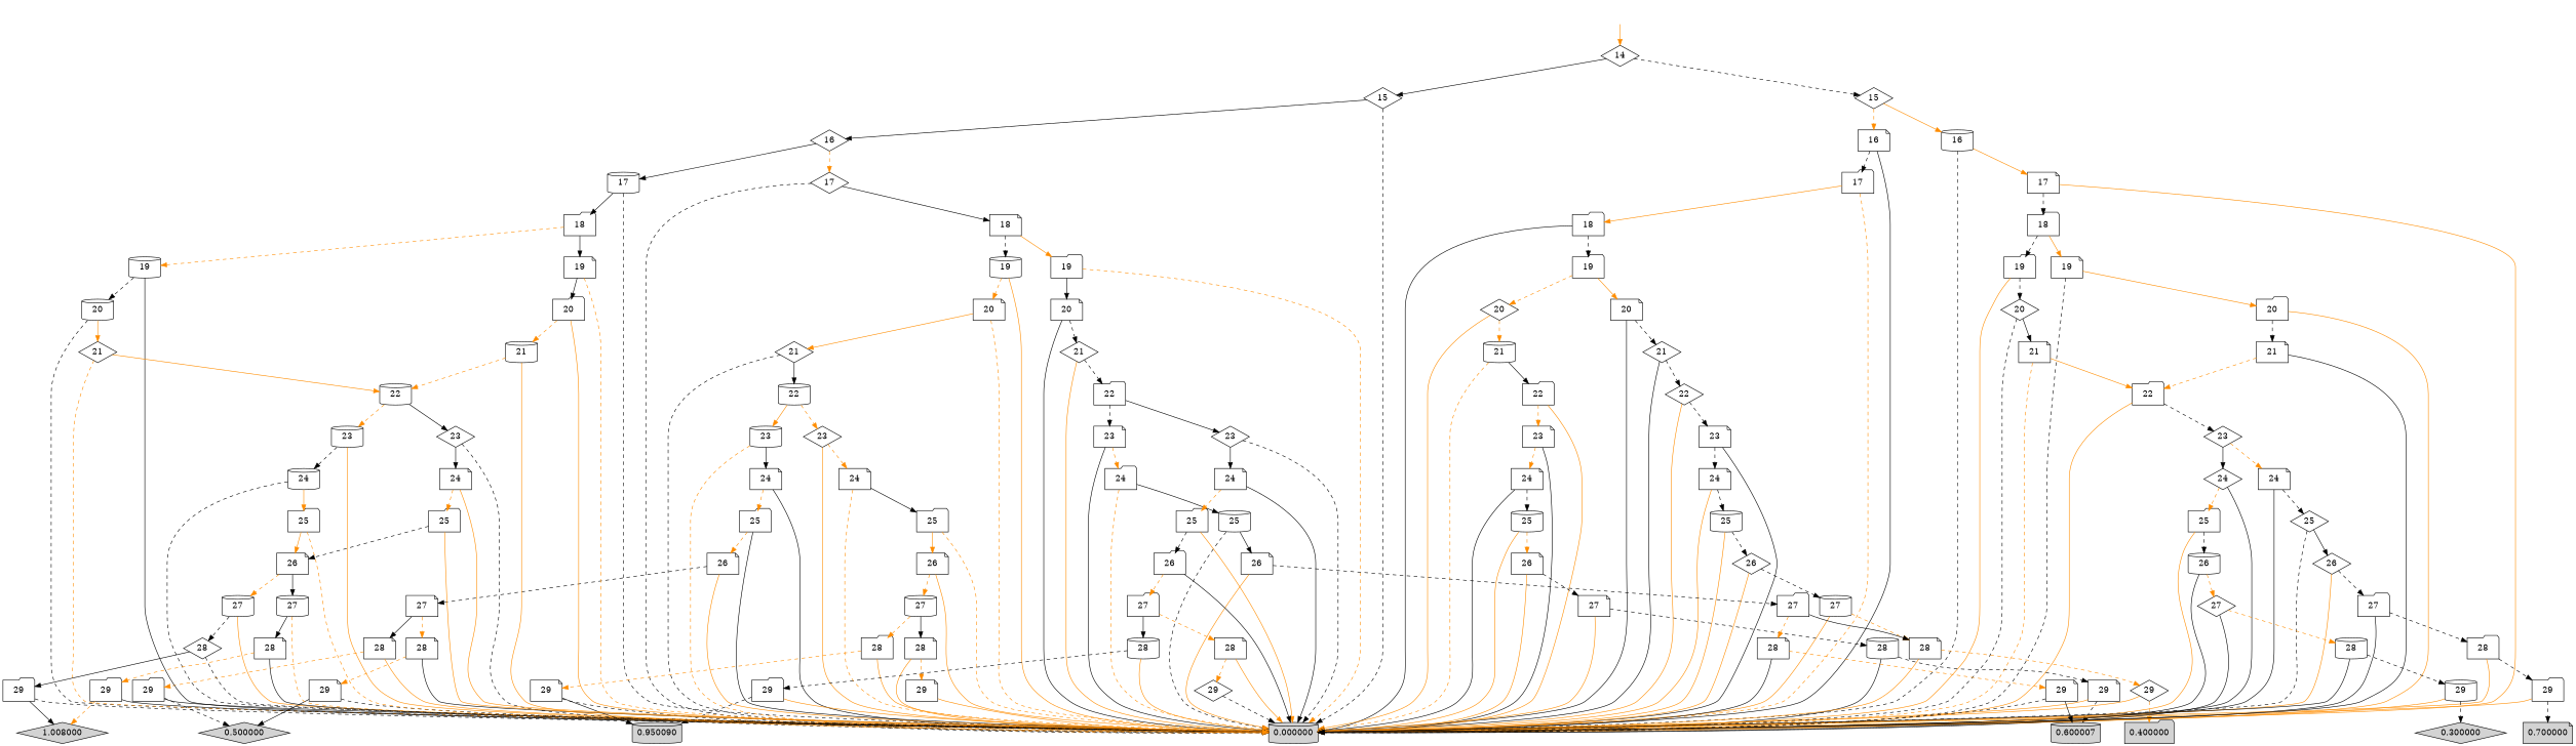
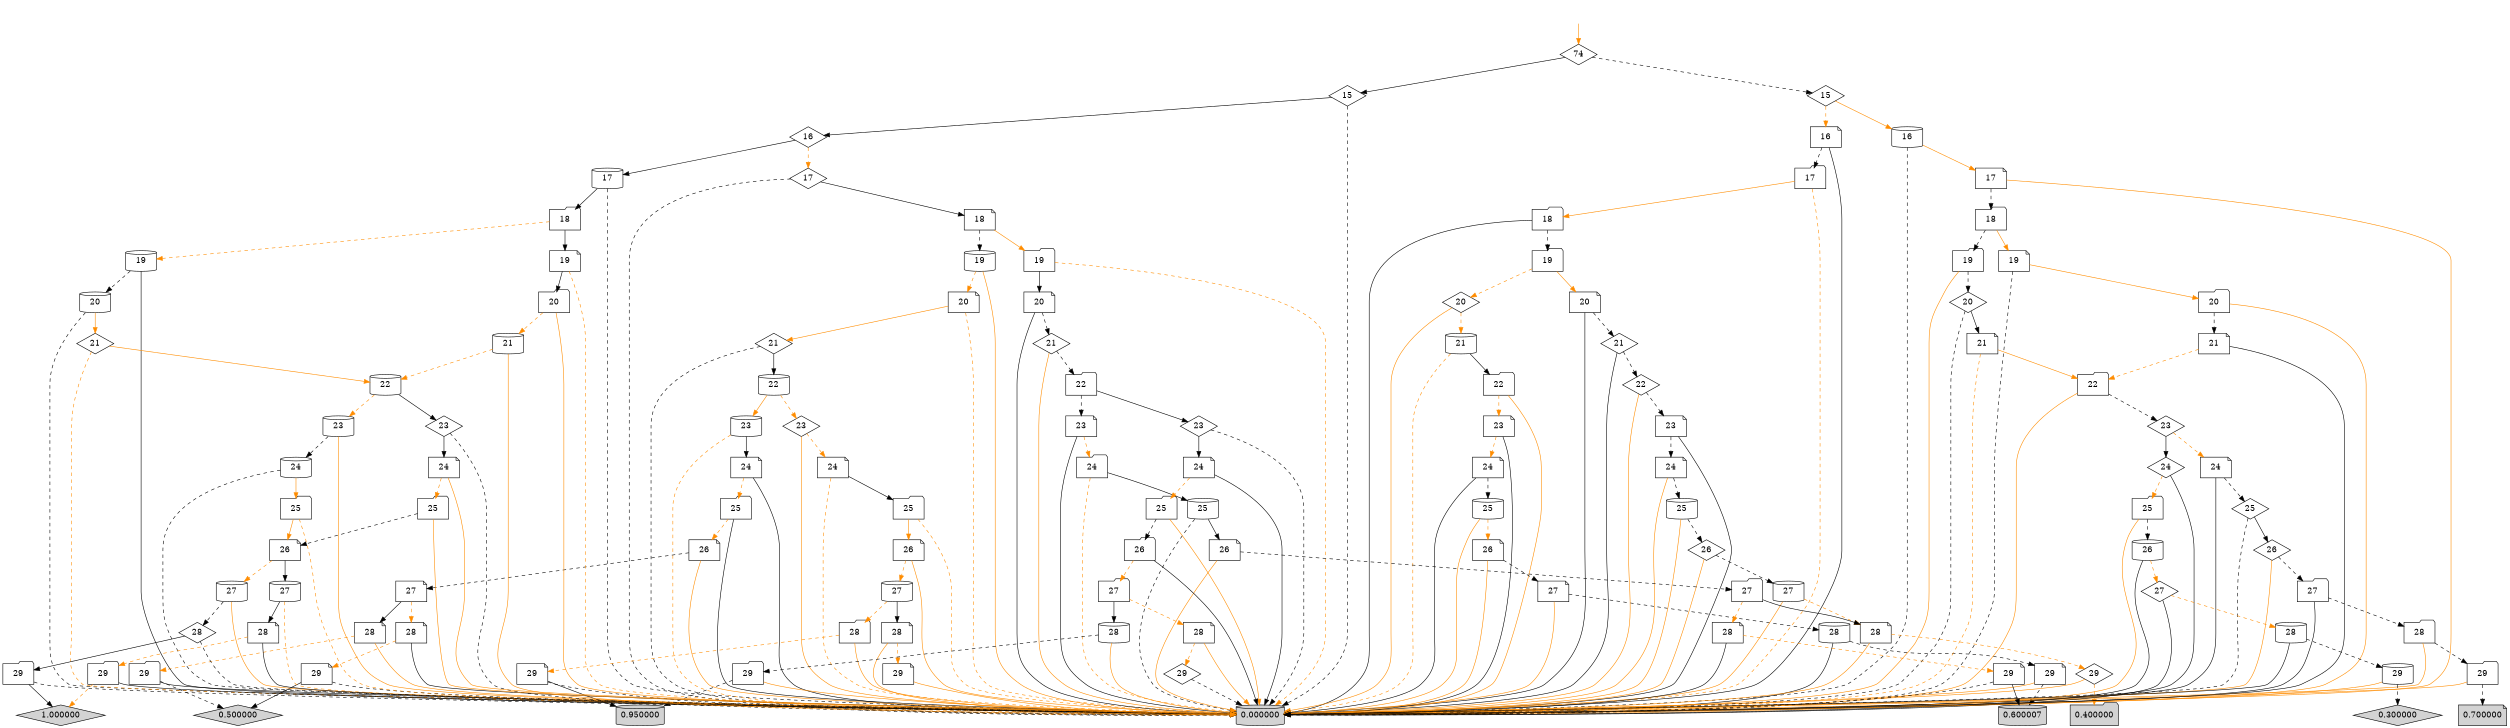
  digraph {
    node [shape=note]
    edge [arrowtail=none color=black dir=both style=solid]
    root [style=invis shape=""]
-   n2 [label=14 shape=diamond]
+   n2 [label=74 shape=diamond]
    n3 [label=15 shape=diamond]
    n4 [label=15 shape=diamond]
    n5 [label=16]
    n6 [label=16 shape=cylinder]
    n7 [label=0.000000 shape=cylinder style=filled]
    n8 [label=16 shape=diamond]
    n9 [label=17 shape=folder]
    n10 [label=17]
    n11 [label=18 shape=folder]
    n12 [label=19 shape=folder]
    n13 [label=20 shape=diamond]
    n14 [label=20]
    n15 [label=21 shape=cylinder]
    n16 [label=21 shape=diamond]
    n17 [label=22 shape=folder]
    n18 [label=23]
    n19 [label=24]
    n20 [label=25 shape=cylinder]
    n21 [label=26]
    n22 [label=27]
    n23 [label=28 shape=cylinder]
    n24 [label=29]
    n25 [label=0.600007 shape=cylinder style=filled]
    n26 [label=22 shape=diamond]
    n27 [label=23]
    n28 [label=24]
    n29 [label=25 shape=cylinder]
    n30 [label=26 shape=diamond]
    n31 [label=27 shape=cylinder]
    n32 [label=28]
    n33 [label=29 shape=diamond]
    n34 [label=0.400000 shape=folder style=filled]
    n35 [label=18 shape=folder]
    n36 [label=19 shape=folder]
    n37 [label=19]
    n38 [label=20 shape=diamond]
    n39 [label=20 shape=folder]
    n40 [label=21]
    n41 [label=22 shape=folder]
    n42 [label=23 shape=diamond]
    n43 [label=24]
    n44 [label=24 shape=diamond]
    n45 [label=25 shape=diamond]
    n46 [label=25 shape=folder]
    n47 [label=26 shape=diamond]
    n48 [label=27 shape=folder]
    n49 [label=28 shape=folder]
    n50 [label=29 shape=folder]
    n51 [label=0.700000 style=filled]
    n52 [label=26 shape=cylinder]
    n53 [label=27 shape=diamond]
    n54 [label=28 shape=cylinder]
    n55 [label=29 shape=cylinder]
    n56 [label=0.300000 shape=diamond style=filled]
    n57 [label=21]
    n58 [label=17 shape=diamond]
    n59 [label=17 shape=cylinder]
    n60 [label=18]
    n61 [label=18 shape=folder]
    n62 [label=19 shape=cylinder]
    n63 [label=19 shape=folder]
    n64 [label=20]
    n65 [label=20]
    n66 [label=21 shape=diamond]
    n67 [label=22 shape=cylinder]
    n68 [label=23 shape=diamond]
    n69 [label=23 shape=cylinder]
    n70 [label=24]
    n71 [label=24]
    n72 [label=25 shape=folder]
    n73 [label=26]
    n74 [label=27 shape=cylinder]
    n75 [label=28 shape=folder]
    n76 [label=28]
    n77 [label=29]
    n78 [label=29]
-   n79 [label=0.950090 shape=cylinder style=filled]
+   n79 [label=0.950000 shape=cylinder style=filled]
    n80 [label=25 shape=folder]
    n81 [label=26]
    n82 [label=27]
    n83 [label=28]
    n84 [label=28]
    n85 [label=29]
    n86 [label=29 shape=folder]
    n87 [label=0.500000 shape=diamond style=filled]
    n88 [label=21 shape=diamond]
    n89 [label=22 shape=folder]
    n90 [label=23]
    n91 [label=23 shape=diamond]
    n92 [label=24 shape=folder]
    n93 [label=24]
    n94 [label=25 shape=cylinder]
    n95 [label=26]
    n96 [label=27 shape=folder]
    n97 [label=28]
    n98 [label=29]
    n99 [label=25 shape=folder]
    n100 [label=26 shape=folder]
    n101 [label=27 shape=folder]
    n102 [label=28]
    n103 [label=28 shape=cylinder]
    n104 [label=29 shape=diamond]
    n105 [label=29 shape=folder]
    n106 [label=19 shape=cylinder]
    n107 [label=19]
    n108 [label=20 shape=cylinder]
    n109 [label=20 shape=folder]
    n110 [label=21 shape=diamond]
    n111 [label=22 shape=cylinder]
    n112 [label=23 shape=cylinder]
    n113 [label=23 shape=diamond]
    n114 [label=24 shape=cylinder]
    n115 [label=24]
    n116 [label=25 shape=folder]
    n117 [label=26]
    n118 [label=27 shape=cylinder]
    n119 [label=27 shape=cylinder]
    n120 [label=28 shape=diamond]
    n121 [label=28]
    n122 [label=29 shape=folder]
-   n123 [label=1.008000 shape=diamond style=filled]
+   n123 [label=1.000000 shape=diamond style=filled]
    n124 [label=29 shape=folder]
    n125 [label=25 shape=folder]
    n126 [label=21 shape=cylinder]
    root -> n2 [color=darkorange]
    n2 -> n3 [dir=forward style=dashed arrowtail=""]
    n2 -> n4
    n3 -> n5 [color=darkorange dir=forward style=dashed arrowtail=""]
    n3 -> n6 [color=darkorange]
    n4 -> n7 [dir=forward style=dashed arrowtail=""]
    n4 -> n8
    n5 -> n7
    n5 -> n9 [dir=forward style=dashed arrowtail=""]
    n6 -> n7 [dir=forward style=dashed arrowtail=""]
    n6 -> n10 [color=darkorange]
    n8 -> n58 [color=darkorange dir=forward style=dashed arrowtail=""]
    n8 -> n59
    n9 -> n7 [color=darkorange dir=forward style=dashed arrowtail=""]
    n9 -> n11 [color=darkorange]
    n10 -> n7 [color=darkorange]
    n10 -> n35 [dir=forward style=dashed arrowtail=""]
    n11 -> n7
    n11 -> n12 [dir=forward style=dashed arrowtail=""]
    n12 -> n13 [color=darkorange dir=forward style=dashed arrowtail=""]
    n12 -> n14 [color=darkorange]
    n13 -> n7 [color=darkorange]
    n13 -> n15 [color=darkorange dir=forward style=dashed arrowtail=""]
    n14 -> n7
    n14 -> n16 [dir=forward style=dashed arrowtail=""]
    n15 -> n7 [color=darkorange dir=forward style=dashed arrowtail=""]
    n15 -> n17
    n16 -> n7
    n16 -> n26 [dir=forward style=dashed arrowtail=""]
    n17 -> n7 [color=darkorange]
    n17 -> n18 [color=darkorange dir=forward style=dashed arrowtail=""]
    n18 -> n7
    n18 -> n19 [color=darkorange dir=forward style=dashed arrowtail=""]
    n19 -> n7
    n19 -> n20 [dir=forward style=dashed arrowtail=""]
    n20 -> n7 [color=darkorange]
    n20 -> n21 [color=darkorange dir=forward style=dashed arrowtail=""]
    n21 -> n7 [color=darkorange]
    n21 -> n22 [dir=forward style=dashed arrowtail=""]
    n22 -> n7 [color=darkorange]
    n22 -> n23 [dir=forward style=dashed arrowtail=""]
    n23 -> n7
    n23 -> n24 [dir=forward style=dashed arrowtail=""]
    n24 -> n7 [color=darkorange]
    n24 -> n25 [dir=forward style=dashed arrowtail=""]
    n26 -> n7 [color=darkorange]
    n26 -> n27 [dir=forward style=dashed arrowtail=""]
    n27 -> n7
    n27 -> n28 [dir=forward style=dashed arrowtail=""]
    n28 -> n7 [color=darkorange]
    n28 -> n29 [dir=forward style=dashed arrowtail=""]
    n29 -> n7 [color=darkorange]
    n29 -> n30 [dir=forward style=dashed arrowtail=""]
    n30 -> n7 [color=darkorange]
    n30 -> n31 [dir=forward style=dashed arrowtail=""]
    n31 -> n7 [color=darkorange]
    n31 -> n32 [color=darkorange dir=forward style=dashed arrowtail=""]
    n32 -> n7 [color=darkorange]
    n32 -> n33 [color=darkorange dir=forward style=dashed arrowtail=""]
    n33 -> n7 [color=darkorange]
    n33 -> n34 [color=darkorange dir=forward style=dashed arrowtail=""]
    n35 -> n36 [dir=forward style=dashed arrowtail=""]
    n35 -> n37 [color=darkorange]
    n36 -> n7 [color=darkorange]
    n36 -> n38 [dir=forward style=dashed arrowtail=""]
    n37 -> n7 [dir=forward style=dashed arrowtail=""]
    n37 -> n39 [color=darkorange]
    n38 -> n7 [dir=forward style=dashed arrowtail=""]
    n38 -> n40
    n39 -> n7 [color=darkorange]
    n39 -> n57 [dir=forward style=dashed arrowtail=""]
    n40 -> n7 [color=darkorange dir=forward style=dashed arrowtail=""]
    n40 -> n41 [color=darkorange]
    n41 -> n7 [color=darkorange]
    n41 -> n42 [dir=forward style=dashed arrowtail=""]
    n42 -> n43 [color=darkorange dir=forward style=dashed arrowtail=""]
    n42 -> n44
    n43 -> n7
    n43 -> n45 [dir=forward style=dashed arrowtail=""]
    n44 -> n7
    n44 -> n46 [color=darkorange dir=forward style=dashed arrowtail=""]
    n45 -> n7 [dir=forward style=dashed arrowtail=""]
    n45 -> n47
    n46 -> n7 [color=darkorange]
    n46 -> n52 [dir=forward style=dashed arrowtail=""]
    n47 -> n7 [color=darkorange]
    n47 -> n48 [dir=forward style=dashed arrowtail=""]
    n48 -> n7
    n48 -> n49 [dir=forward style=dashed arrowtail=""]
    n49 -> n7 [color=darkorange]
    n49 -> n50 [dir=forward style=dashed arrowtail=""]
    n50 -> n7 [color=darkorange]
    n50 -> n51 [dir=forward style=dashed arrowtail=""]
    n52 -> n7
    n52 -> n53 [color=darkorange dir=forward style=dashed arrowtail=""]
    n53 -> n7
    n53 -> n54 [color=darkorange dir=forward style=dashed arrowtail=""]
    n54 -> n7
    n54 -> n55 [dir=forward style=dashed arrowtail=""]
    n55 -> n7 [color=darkorange]
    n55 -> n56 [dir=forward style=dashed arrowtail=""]
    n57 -> n7
    n57 -> n41 [color=darkorange dir=forward style=dashed arrowtail=""]
    n58 -> n7 [dir=forward style=dashed arrowtail=""]
    n58 -> n60
    n59 -> n7 [dir=forward style=dashed arrowtail=""]
    n59 -> n61
    n60 -> n62 [dir=forward style=dashed arrowtail=""]
    n60 -> n63 [color=darkorange]
    n61 -> n106 [color=darkorange dir=forward style=dashed arrowtail=""]
    n61 -> n107
    n62 -> n7 [color=darkorange]
    n62 -> n64 [color=darkorange dir=forward style=dashed arrowtail=""]
    n63 -> n7 [color=darkorange dir=forward style=dashed arrowtail=""]
    n63 -> n65
    n64 -> n7 [color=darkorange dir=forward style=dashed arrowtail=""]
    n64 -> n66 [color=darkorange]
    n65 -> n7
    n65 -> n88 [dir=forward style=dashed arrowtail=""]
    n66 -> n7 [dir=forward style=dashed arrowtail=""]
    n66 -> n67
    n67 -> n68 [color=darkorange dir=forward style=dashed arrowtail=""]
    n67 -> n69 [color=darkorange]
    n68 -> n7 [color=darkorange]
    n68 -> n70 [color=darkorange dir=forward style=dashed arrowtail=""]
    n69 -> n7 [color=darkorange dir=forward style=dashed arrowtail=""]
    n69 -> n71
    n70 -> n7 [color=darkorange dir=forward style=dashed arrowtail=""]
    n70 -> n72
    n71 -> n7
    n71 -> n80 [color=darkorange dir=forward style=dashed arrowtail=""]
    n72 -> n7 [color=darkorange dir=forward style=dashed arrowtail=""]
    n72 -> n73 [color=darkorange]
    n73 -> n7 [color=darkorange]
    n73 -> n74 [color=darkorange dir=forward style=dashed arrowtail=""]
    n74 -> n75 [color=darkorange dir=forward style=dashed arrowtail=""]
    n74 -> n76
    n75 -> n7 [color=darkorange]
    n75 -> n77 [color=darkorange dir=forward style=dashed arrowtail=""]
    n76 -> n7 [color=darkorange]
    n76 -> n78 [color=darkorange dir=forward style=dashed arrowtail=""]
    n77 -> n7 [dir=forward style=dashed arrowtail=""]
    n77 -> n79
    n78 -> n7 [color=darkorange]
    n80 -> n7
    n80 -> n81 [color=darkorange dir=forward style=dashed arrowtail=""]
    n81 -> n7 [color=darkorange]
    n81 -> n82 [dir=forward style=dashed arrowtail=""]
    n82 -> n83 [color=darkorange dir=forward style=dashed arrowtail=""]
    n82 -> n84
    n83 -> n7
    n83 -> n85 [color=darkorange dir=forward style=dashed arrowtail=""]
    n84 -> n7 [color=darkorange]
    n84 -> n86 [color=darkorange dir=forward style=dashed arrowtail=""]
    n85 -> n7 [dir=forward style=dashed arrowtail=""]
    n85 -> n87
    n86 -> n7
    n86 -> n87 [dir=forward style=dashed arrowtail=""]
    n88 -> n7 [color=darkorange]
    n88 -> n89 [dir=forward style=dashed arrowtail=""]
    n89 -> n90 [dir=forward style=dashed arrowtail=""]
    n89 -> n91
    n90 -> n7
    n90 -> n92 [color=darkorange dir=forward style=dashed arrowtail=""]
    n91 -> n7 [dir=forward style=dashed arrowtail=""]
    n91 -> n93
    n92 -> n7 [color=darkorange dir=forward style=dashed arrowtail=""]
    n92 -> n94
    n93 -> n7
    n93 -> n99 [color=darkorange dir=forward style=dashed arrowtail=""]
    n94 -> n7 [dir=forward style=dashed arrowtail=""]
    n94 -> n95
    n95 -> n7 [color=darkorange]
    n95 -> n96 [dir=forward style=dashed arrowtail=""]
    n96 -> n32
    n96 -> n97 [color=darkorange dir=forward style=dashed arrowtail=""]
    n97 -> n7
    n97 -> n98 [color=darkorange dir=forward style=dashed arrowtail=""]
    n98 -> n7 [dir=forward style=dashed arrowtail=""]
    n98 -> n25
    n99 -> n7 [color=darkorange]
    n99 -> n100 [dir=forward style=dashed arrowtail=""]
    n100 -> n7
    n100 -> n101 [color=darkorange dir=forward style=dashed arrowtail=""]
    n101 -> n102 [color=darkorange dir=forward style=dashed arrowtail=""]
    n101 -> n103
    n102 -> n7 [color=darkorange]
    n102 -> n104 [color=darkorange dir=forward style=dashed arrowtail=""]
    n103 -> n7 [color=darkorange]
    n103 -> n105 [dir=forward style=dashed arrowtail=""]
    n104 -> n7 [dir=forward style=dashed arrowtail=""]
    n105 -> n7 [color=darkorange]
    n105 -> n79 [dir=forward style=dashed arrowtail=""]
    n106 -> n7
    n106 -> n108 [dir=forward style=dashed arrowtail=""]
    n107 -> n7 [color=darkorange dir=forward style=dashed arrowtail=""]
    n107 -> n109
    n108 -> n7 [dir=forward style=dashed arrowtail=""]
    n108 -> n110 [color=darkorange]
    n109 -> n7 [color=darkorange]
    n109 -> n126 [color=darkorange dir=forward style=dashed arrowtail=""]
    n110 -> n7 [color=darkorange dir=forward style=dashed arrowtail=""]
    n110 -> n111 [color=darkorange]
    n111 -> n112 [color=darkorange dir=forward style=dashed arrowtail=""]
    n111 -> n113
    n112 -> n7 [color=darkorange]
    n112 -> n114 [dir=forward style=dashed arrowtail=""]
    n113 -> n7 [dir=forward style=dashed arrowtail=""]
    n113 -> n115
    n114 -> n7 [dir=forward style=dashed arrowtail=""]
    n114 -> n116 [color=darkorange]
    n115 -> n7 [color=darkorange]
    n115 -> n125 [color=darkorange dir=forward style=dashed arrowtail=""]
    n116 -> n7 [color=darkorange dir=forward style=dashed arrowtail=""]
    n116 -> n117 [color=darkorange]
    n117 -> n118 [color=darkorange dir=forward style=dashed arrowtail=""]
    n117 -> n119
    n118 -> n7 [color=darkorange]
    n118 -> n120 [dir=forward style=dashed arrowtail=""]
    n119 -> n7 [color=darkorange dir=forward style=dashed arrowtail=""]
    n119 -> n121
    n120 -> n7 [dir=forward style=dashed arrowtail=""]
    n120 -> n122
    n121 -> n7
    n121 -> n124 [color=darkorange dir=forward style=dashed arrowtail=""]
    n122 -> n7 [dir=forward style=dashed arrowtail=""]
    n122 -> n123
    n124 -> n7
    n124 -> n123 [color=darkorange dir=forward style=dashed arrowtail=""]
    n125 -> n7 [color=darkorange]
    n125 -> n117 [dir=forward style=dashed arrowtail=""]
    n126 -> n7 [color=darkorange]
    n126 -> n111 [color=darkorange dir=forward style=dashed arrowtail=""]
  }
